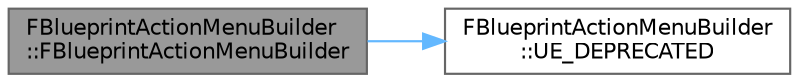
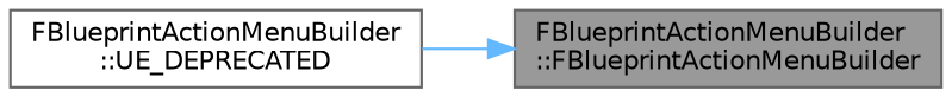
  digraph {
    rankdir=RL
    node [fontname=Helvetica fontsize=10 shape=box style=filled]
    n1 [color=gray40 fillcolor=grey60 fontcolor=black height=0.2 label="FBlueprintActionMenuBuilder\l::FBlueprintActionMenuBuilder" width=0.4]
    n2 [color=grey40 fillcolor=white height=0.2 label="FBlueprintActionMenuBuilder\l::UE_DEPRECATED" width=0.4]
-   n2 -> n1 [color=steelblue1 dir=back fontname=Helvetica fontsize=10 labelfontname=Helvetica labelfontsize=10 style=solid]
+   n1 -> n2 [color=steelblue1 dir=back fontname=Helvetica fontsize=10 labelfontname=Helvetica labelfontsize=10 style=solid]
  }
